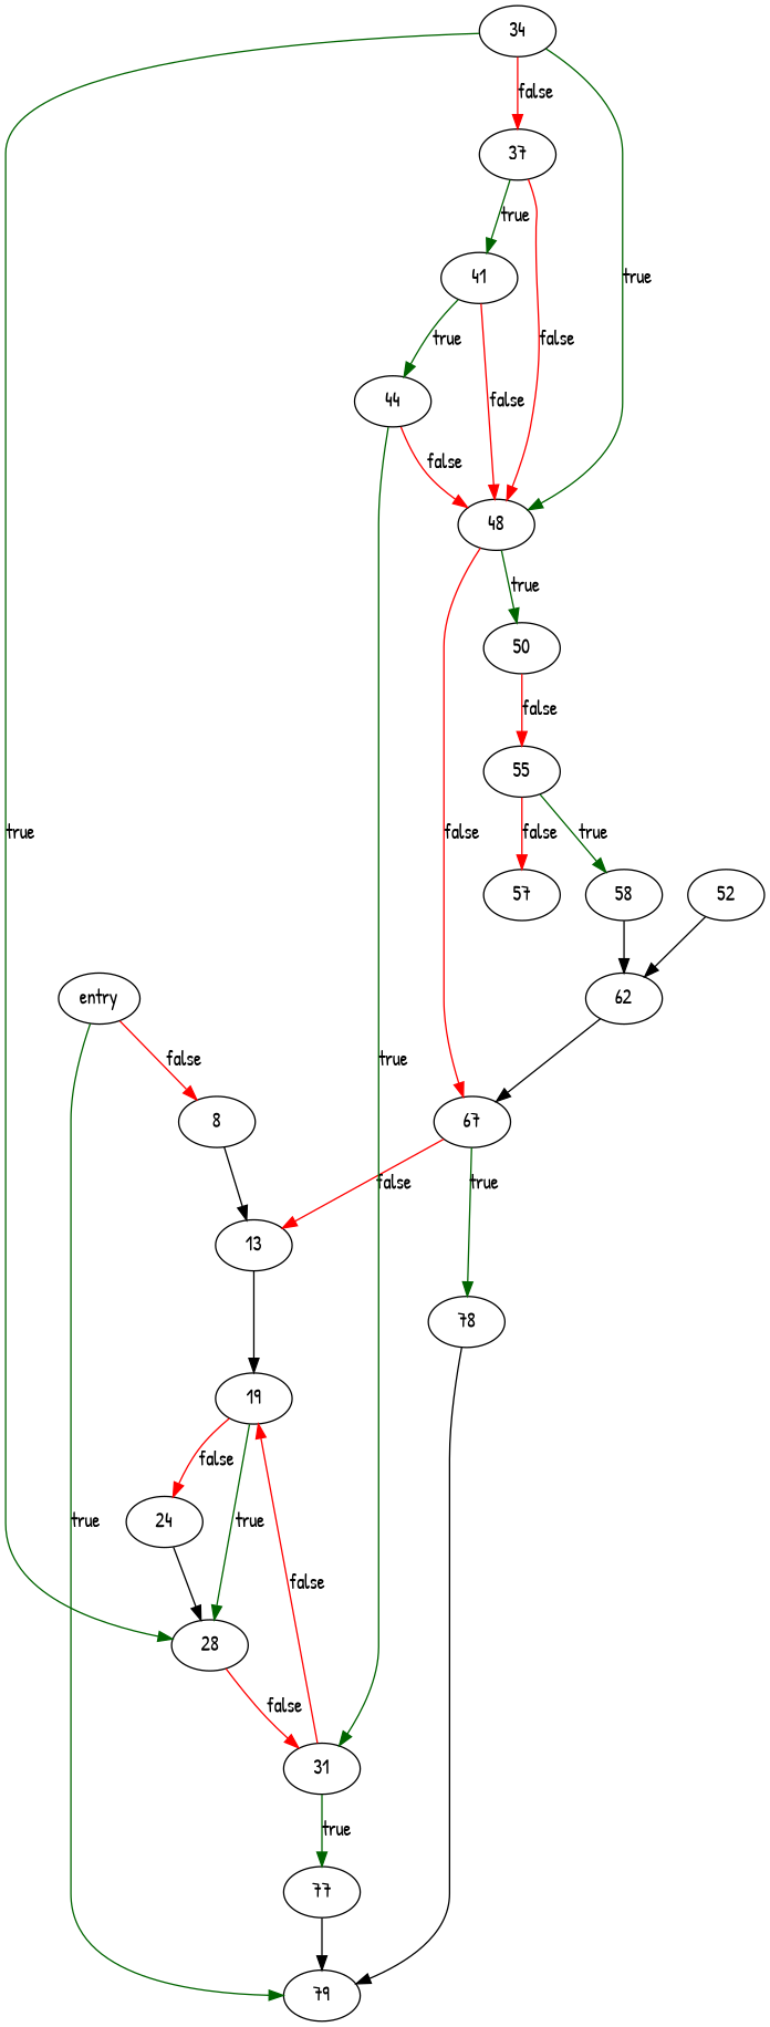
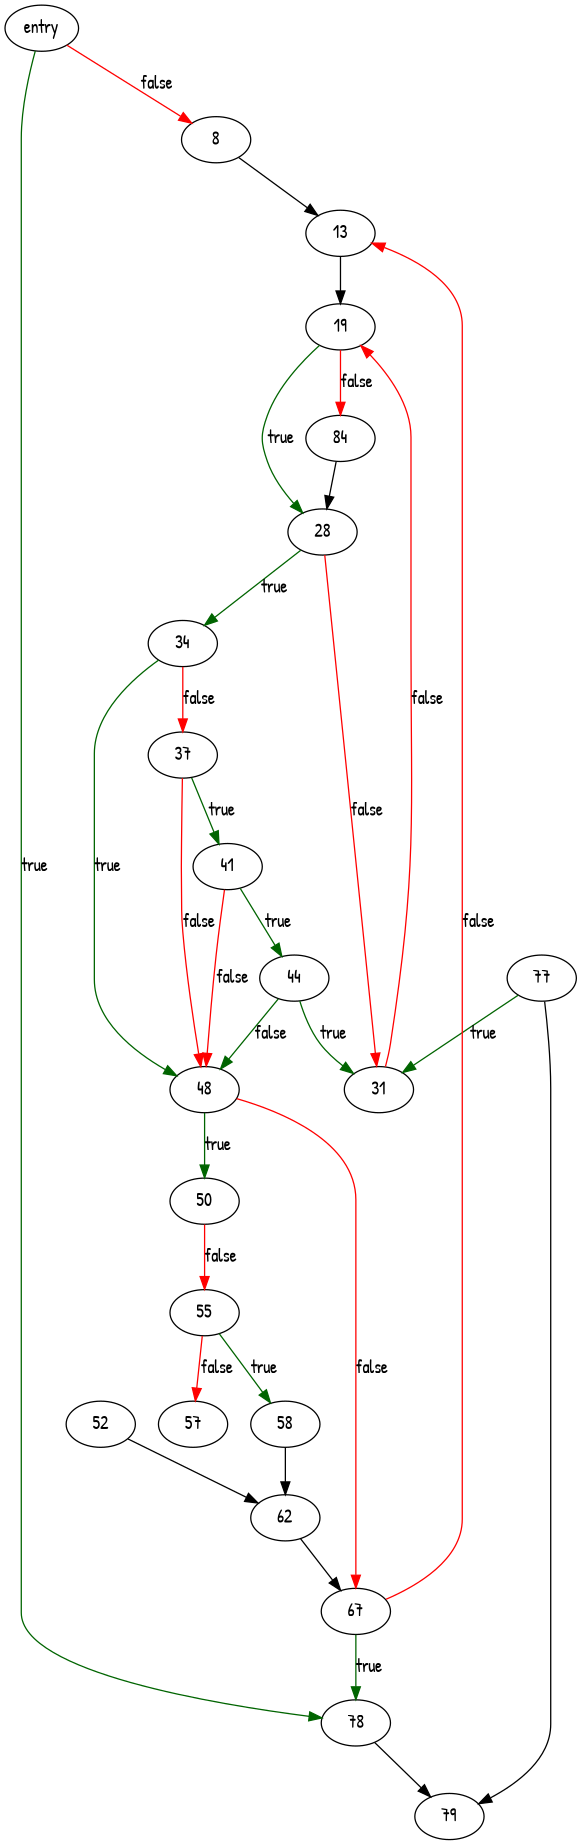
  digraph {
    fontname="Patrick Hand"
    node [fontname="Patrick Hand"]
    edge [color=red fontname="Patrick Hand"]
    n1 [label=entry]
    8
    79
    13
    19
-   24
+   24 [label=84]
    28
    31
    34
    77
    37
    48
    41
    50
    67
    44
    55
    78
    52
    62
    57
    58
    n1 -> 8 [label=false]
-   n1 -> 79 [color=darkgreen label=true]
+   n1 -> 78 [color=darkgreen label=true]
    8 -> 13 [color=""]
    13 -> 19 [color=""]
    19 -> 24 [label=false]
    19 -> 28 [color=darkgreen label=true]
    24 -> 28 [color=""]
    28 -> 31 [label=false]
-   34 -> 28 [color=darkgreen label=true]
+   28 -> 34 [color=darkgreen label=true]
    31 -> 19 [label=false]
-   31 -> 77 [color=darkgreen label=true]
+   77 -> 31 [color=darkgreen label=true]
    34 -> 37 [label=false]
    34 -> 48 [color=darkgreen label=true]
    77 -> 79 [color=""]
    37 -> 48 [label=false]
    37 -> 41 [color=darkgreen label=true]
    48 -> 50 [color=darkgreen label=true]
    48 -> 67 [label=false]
    41 -> 48 [label=false]
    41 -> 44 [color=darkgreen label=true]
    50 -> 55 [label=false]
    67 -> 13 [label=false]
    67 -> 78 [color=darkgreen label=true]
    44 -> 31 [color=darkgreen label=true]
-   44 -> 48 [label=false]
+   44 -> 48 [color=darkgreen label=false]
    55 -> 57 [label=false]
    55 -> 58 [color=darkgreen label=true]
    78 -> 79 [color=""]
    52 -> 62 [color=""]
    62 -> 67 [color=""]
    58 -> 62 [color=""]
  }
